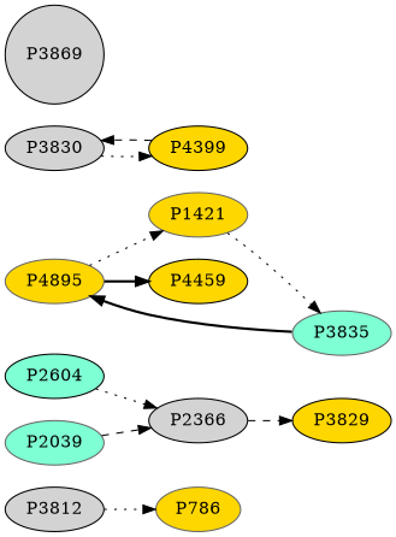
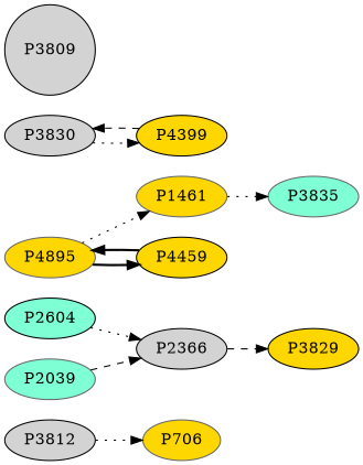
  digraph {
    rankdir=LR
    node [color=black fillcolor=gold style=filled]
    edge [style=dotted]
    P3812 [fillcolor=lightgrey]
-   P706 [color=gray40 label=P786]
+   P706 [color=gray40]
    P2604 [fillcolor=aquamarine]
    P2366 [fillcolor=lightgrey]
    P3829
    P2039 [color=gray40 fillcolor=aquamarine]
    P4895 [color=gray40]
-   P1421 [color=gray40]
+   P1421 [color=gray40 label=P1461]
    P4459
    P3835 [color=gray40 fillcolor=aquamarine]
    P3830 [fillcolor=lightgrey]
    P4399
-   P3809 [fillcolor=lightgrey shape=circle label=P3869]
+   P3809 [fillcolor=lightgrey shape=circle]
    P3812 -> P706
    P2604 -> P2366
    P2366 -> P3829 [style=dashed]
    P2039 -> P2366 [style=dashed]
    P4895 -> P1421
    P4895 -> P4459 [style=bold]
    P1421 -> P3835
-   P3835 -> P4895 [style=bold]
+   P4459 -> P4895 [style=bold]
    P3830 -> P4399
    P4399 -> P3830 [style=dashed]
  }
